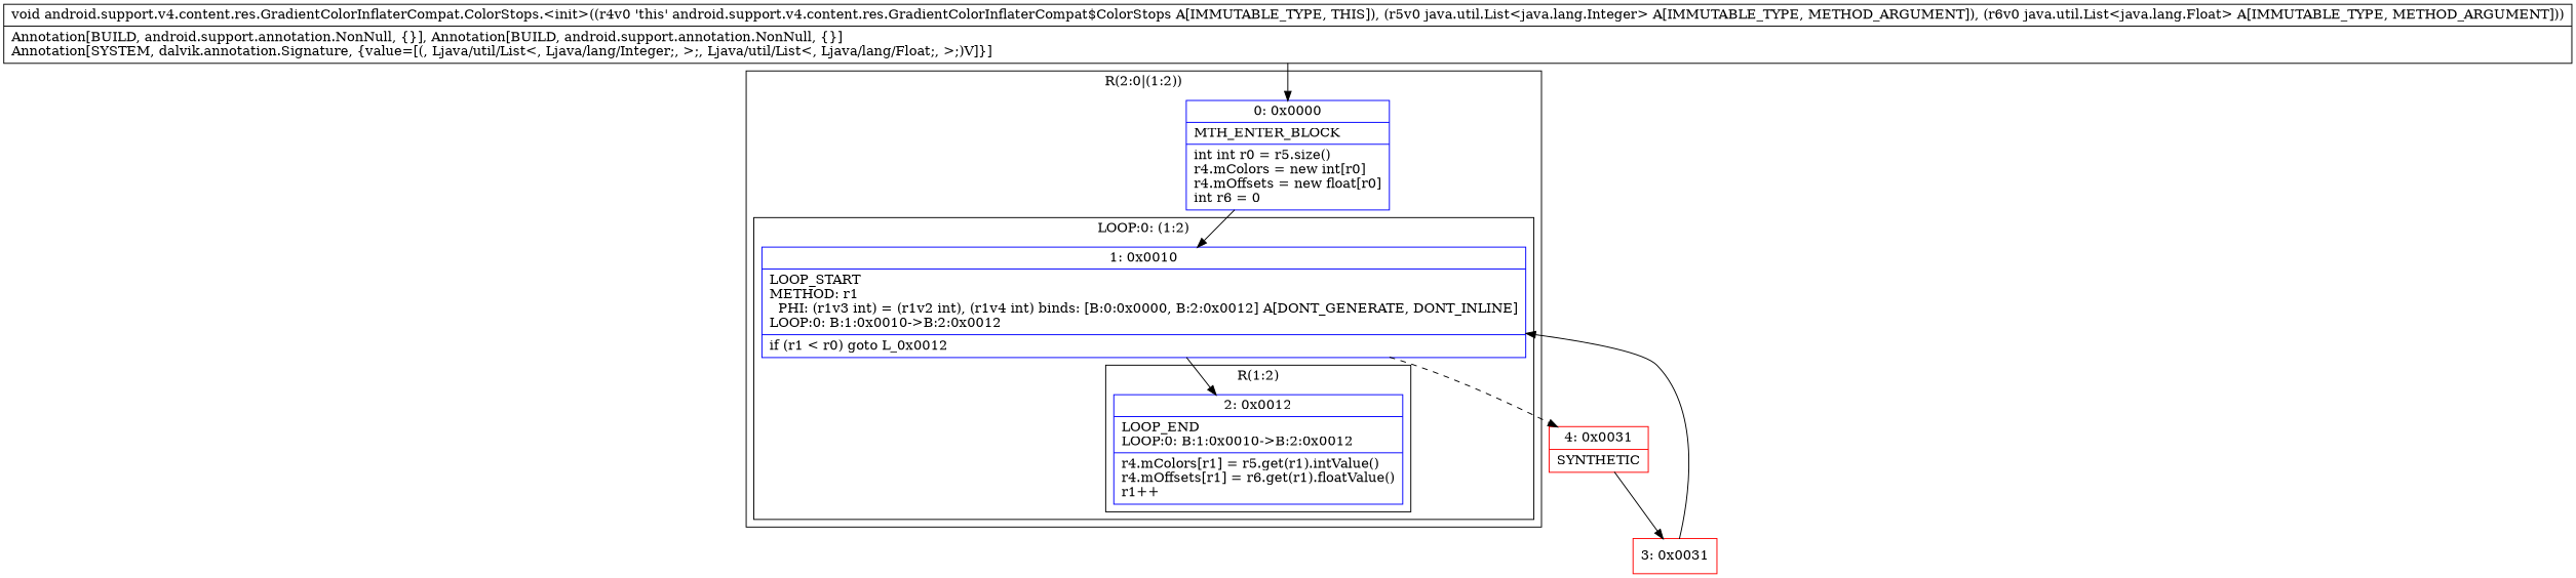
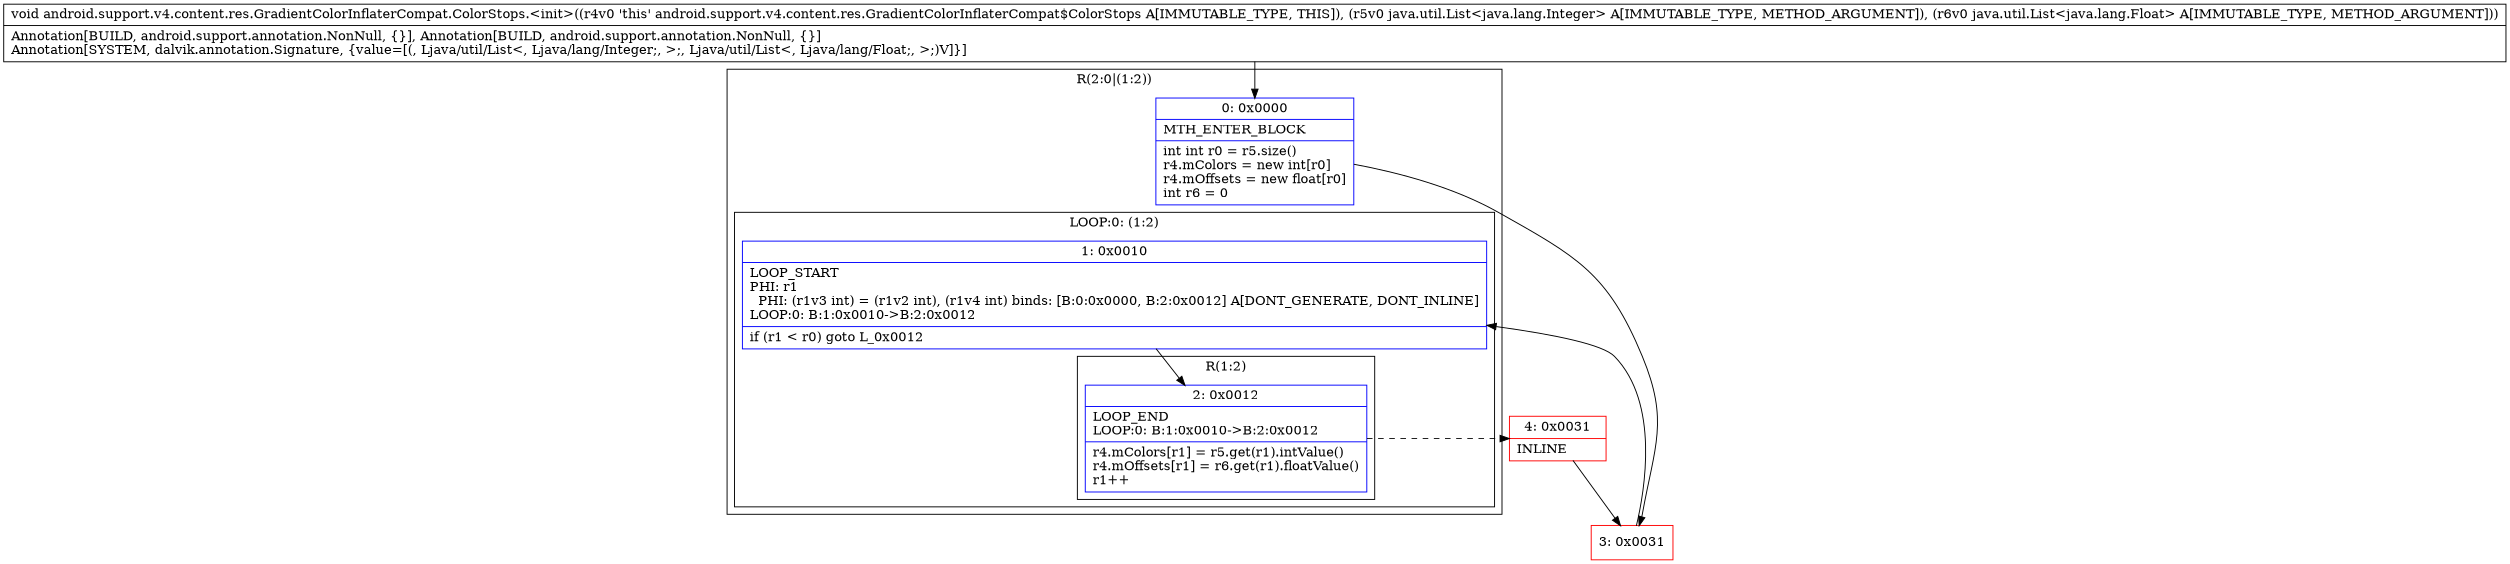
  digraph {
    node [color=blue shape=record]
    n1 [label="{2\:\ 0x0012|LOOP_END\lLOOP:0: B:1:0x0010\-\>B:2:0x0012\l|r4.mColors[r1] = r5.get(r1).intValue()\lr4.mOffsets[r1] = r6.get(r1).floatValue()\lr1++\l}"]
-   n2 [label="{1\:\ 0x0010|LOOP_START\lMETHOD: r1 \l  PHI: (r1v3 int) = (r1v2 int), (r1v4 int) binds: [B:0:0x0000, B:2:0x0012] A[DONT_GENERATE, DONT_INLINE]\lLOOP:0: B:1:0x0010\-\>B:2:0x0012\l|if (r1 \< r0) goto L_0x0012\l}"]
+   n2 [label="{1\:\ 0x0010|LOOP_START\lPHI: r1 \l  PHI: (r1v3 int) = (r1v2 int), (r1v4 int) binds: [B:0:0x0000, B:2:0x0012] A[DONT_GENERATE, DONT_INLINE]\lLOOP:0: B:1:0x0010\-\>B:2:0x0012\l|if (r1 \< r0) goto L_0x0012\l}"]
    n3 [label="{0\:\ 0x0000|MTH_ENTER_BLOCK\l|int int r0 = r5.size()\lr4.mColors = new int[r0]\lr4.mOffsets = new float[r0]\lint r6 = 0\l}"]
-   n4 [color=red label="{4\:\ 0x0031|SYNTHETIC\l}"]
+   n4 [color=red label="{4\:\ 0x0031|INLINE\l}"]
    n5 [color=red label="{3\:\ 0x0031}"]
    n6 [label="{void android.support.v4.content.res.GradientColorInflaterCompat.ColorStops.\<init\>((r4v0 'this' android.support.v4.content.res.GradientColorInflaterCompat$ColorStops A[IMMUTABLE_TYPE, THIS]), (r5v0 java.util.List\<java.lang.Integer\> A[IMMUTABLE_TYPE, METHOD_ARGUMENT]), (r6v0 java.util.List\<java.lang.Float\> A[IMMUTABLE_TYPE, METHOD_ARGUMENT]))  | Annotation[BUILD, android.support.annotation.NonNull, \{\}], Annotation[BUILD, android.support.annotation.NonNull, \{\}]\lAnnotation[SYSTEM, dalvik.annotation.Signature, \{value=[(, Ljava\/util\/List\<, Ljava\/lang\/Integer;, \>;, Ljava\/util\/List\<, Ljava\/lang\/Float;, \>;)V]\}]\l}" color=""]
    subgraph cluster_1 {
      label="R(2:0|(1:2))"
      n3
      subgraph cluster_2 {
        label="LOOP:0: (1:2)"
        n2
        subgraph cluster_3 {
          label="R(1:2)"
          n1
        }
      }
    }
    n2 -> n1
-   n2 -> n4 [style=dashed]
-   n3 -> n2
+   n1 -> n4 [style=dashed]
+   n3 -> n5
    n4 -> n5
    n5 -> n2
    n6 -> n3
  }
